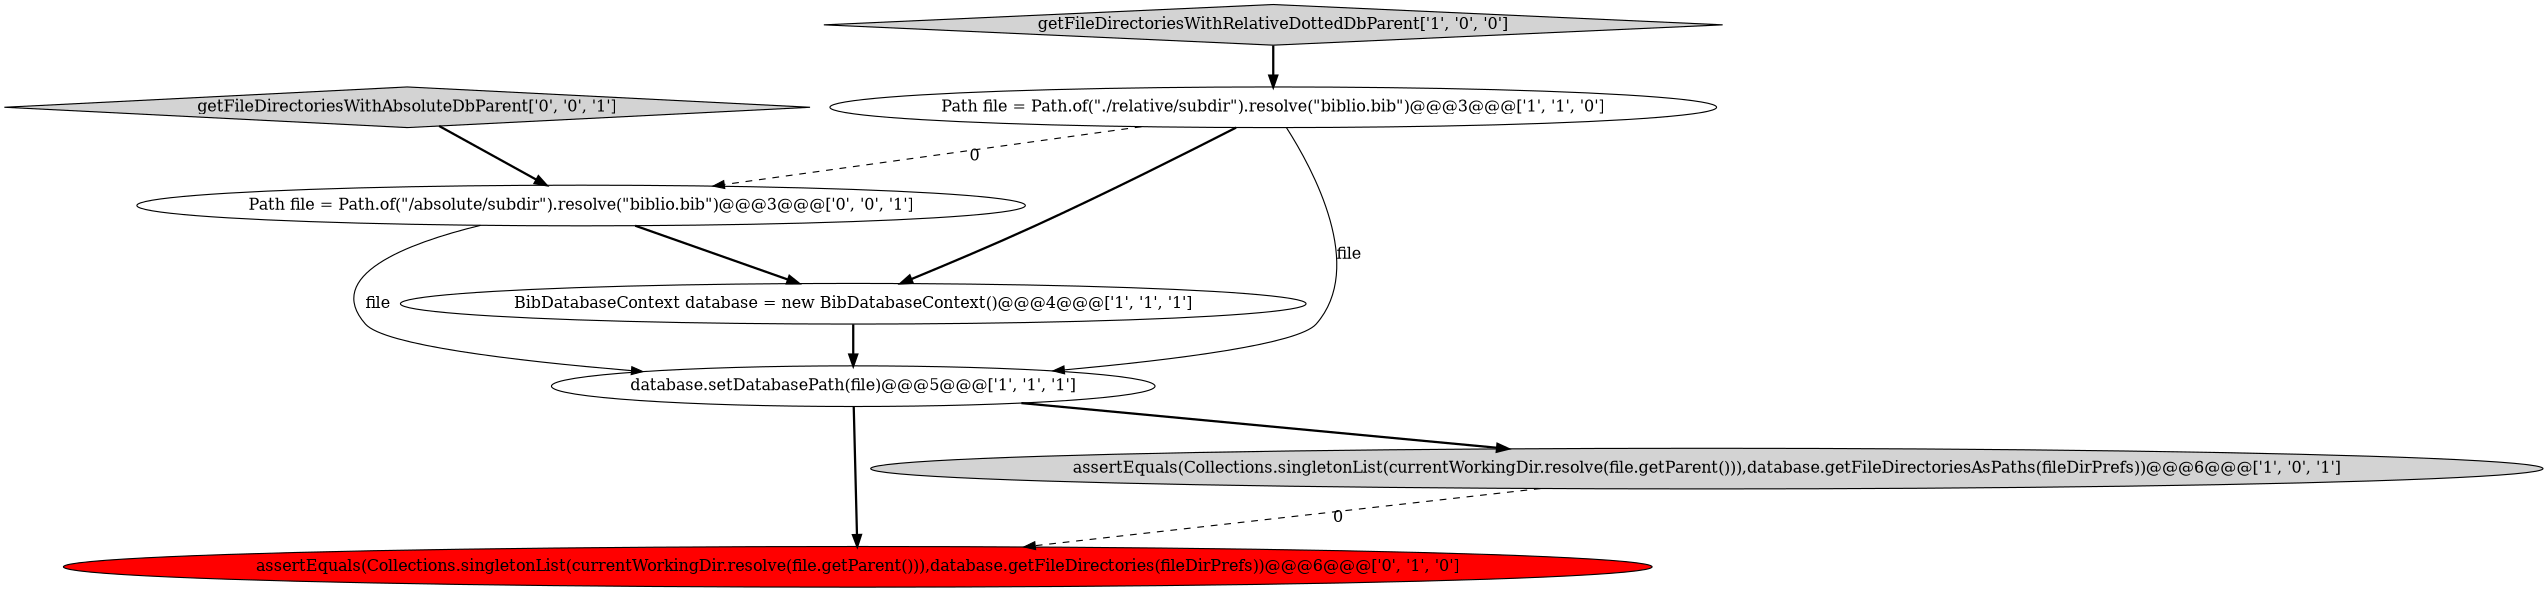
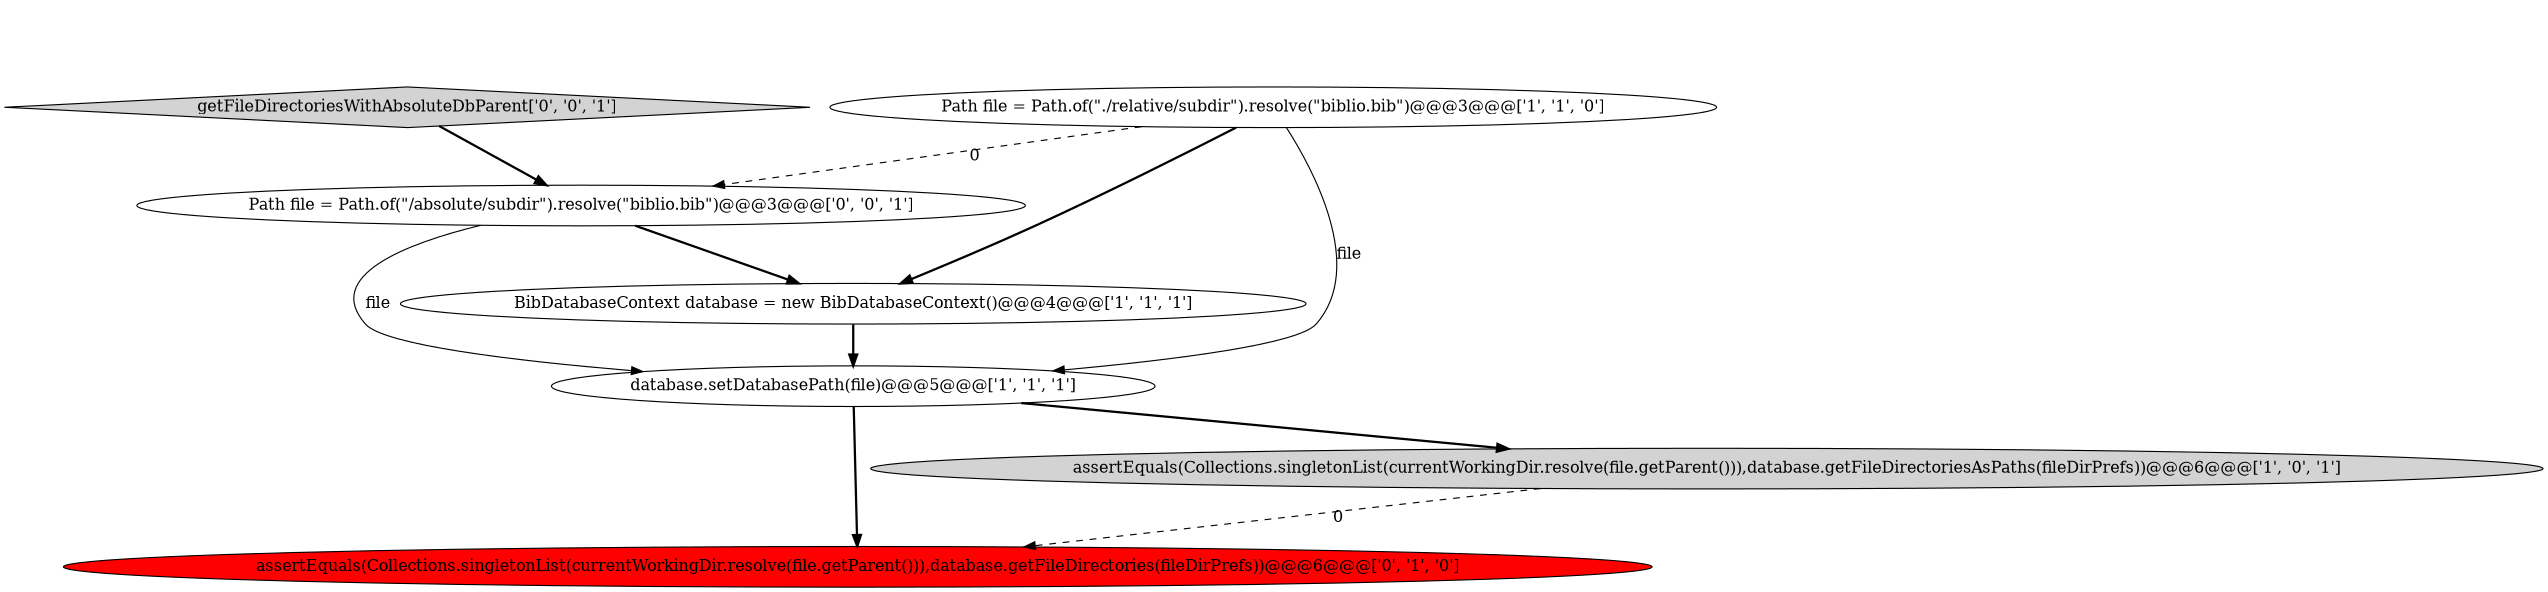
  digraph {
    node [fillcolor=white shape=ellipse style=filled]
    edge [style=bold]
    n1 [label="database.setDatabasePath(file)@@@5@@@['1', '1', '1']"]
    n2 [fillcolor=red label="assertEquals(Collections.singletonList(currentWorkingDir.resolve(file.getParent())),database.getFileDirectories(fileDirPrefs))@@@6@@@['0', '1', '0']"]
    n3 [fillcolor=lightgray label="assertEquals(Collections.singletonList(currentWorkingDir.resolve(file.getParent())),database.getFileDirectoriesAsPaths(fileDirPrefs))@@@6@@@['1', '0', '1']"]
    n4 [fillcolor=lightgray label="getFileDirectoriesWithAbsoluteDbParent['0', '0', '1']" shape=diamond]
    n5 [label="Path file = Path.of(\"/absolute/subdir\").resolve(\"biblio.bib\")@@@3@@@['0', '0', '1']"]
    n6 [label="BibDatabaseContext database = new BibDatabaseContext()@@@4@@@['1', '1', '1']"]
-   n7 [fillcolor=lightgray label="getFileDirectoriesWithRelativeDottedDbParent['1', '0', '0']" shape=diamond]
    n8 [label="Path file = Path.of(\"./relative/subdir\").resolve(\"biblio.bib\")@@@3@@@['1', '1', '0']"]
    n1 -> n2
    n1 -> n3
    n3 -> n2 [label=0 style=dashed]
    n4 -> n5
    n5 -> n1 [label=file style=solid]
    n5 -> n6
    n6 -> n1
-   n7 -> n8
    n8 -> n1 [label=file style=solid]
    n8 -> n5 [label=0 style=dashed]
    n8 -> n6
  }
